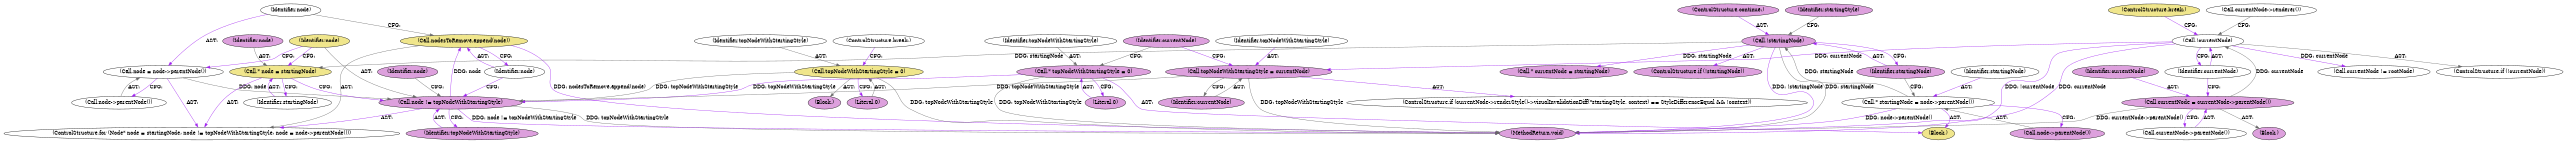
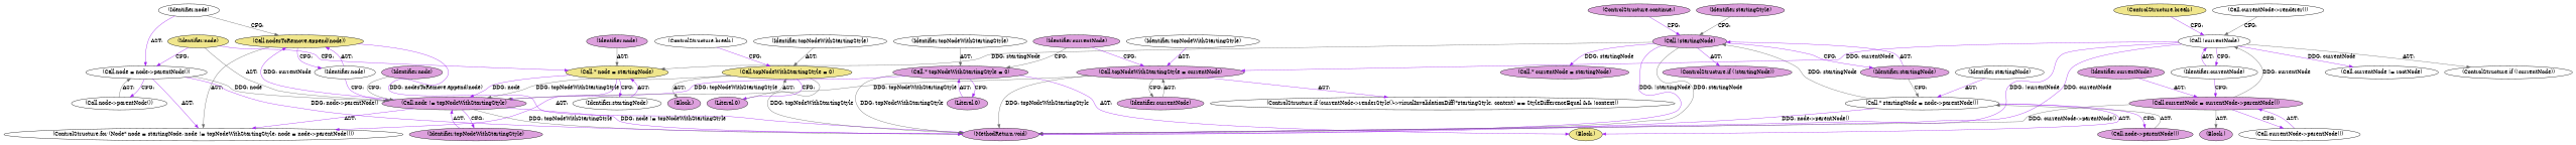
  digraph {
    node [fillcolor=plum style=filled]
    edge [color=purple]
    n1 [fillcolor=khaki label="(Call,nodesToRemove.append(node))"]
    n2 [label="(MethodReturn,void)"]
    n3 [fillcolor=white label="(Identifier,node)"]
    n4 [fillcolor=white label="(ControlStructure,for (Node* node = startingNode; node != topNodeWithStartingStyle; node = node->parentNode()))"]
    n5 [label="(Call,node != topNodeWithStartingStyle)"]
    n6 [label="(Identifier,topNodeWithStartingStyle)"]
    n7 [fillcolor=white label="(Call,node = node->parentNode())"]
    n8 [fillcolor=white label="(Call,node->parentNode())"]
    n9 [fillcolor=khaki label="(Call,* node = startingNode)"]
    n10 [fillcolor=white label="(Identifier,startingNode)"]
    n11 [label="(Call,!startingNode)"]
    n12 [label="(Identifier,startingNode)"]
    n13 [label="(Call,* currentNode = startingNode)"]
    n14 [label="(ControlStructure,if (!startingNode))"]
    n15 [fillcolor=white label="(Call,* startingNode = node->parentNode())"]
    n16 [label="(Call,node->parentNode())"]
    n17 [fillcolor=khaki label="(Block,)"]
    n18 [fillcolor=khaki label="(Call,topNodeWithStartingStyle = 0)"]
    n19 [label="(Literal,0)"]
    n20 [label="(Block,)"]
    n21 [label="(Call,* topNodeWithStartingStyle = 0)"]
    n22 [label="(Literal,0)"]
    n23 [label="(Call,topNodeWithStartingStyle = currentNode)"]
    n24 [label="(Identifier,currentNode)"]
    n25 [fillcolor=white label="(ControlStructure,if (currentNode->renderStyle()->visualInvalidationDiff(*startingStyle, context) == StyleDifferenceEqual && !context))"]
    n26 [fillcolor=white label="(Call,!currentNode)"]
    n27 [fillcolor=white label="(Identifier,currentNode)"]
    n28 [fillcolor=white label="(Call,currentNode != rootNode)"]
    n29 [fillcolor=white label="(ControlStructure,if (!currentNode))"]
    n30 [label="(Call,currentNode = currentNode->parentNode())"]
    n31 [fillcolor=white label="(Call,currentNode->parentNode())"]
    n32 [label="(Block,)"]
    n33 [fillcolor=white label="(Identifier,node)"]
    n34 [fillcolor=white label="(Identifier,startingNode)"]
    n35 [fillcolor=white label="(Identifier,topNodeWithStartingStyle)"]
    n36 [fillcolor=khaki label="(ControlStructure,break;)"]
    n37 [label="(Identifier,node)"]
    n38 [label="(Identifier,node)"]
    n39 [fillcolor=white label="(Call,currentNode->renderer())"]
    n40 [fillcolor=white label="(Identifier,topNodeWithStartingStyle)"]
    n41 [label="(ControlStructure,continue;)"]
    n42 [label="(Identifier,currentNode)"]
    n43 [fillcolor=white label="(Identifier,topNodeWithStartingStyle)"]
    n44 [fillcolor=khaki label="(Identifier,node)"]
    n45 [fillcolor=white label="(ControlStructure,break;)"]
    n46 [label="(Identifier,currentNode)"]
    n47 [label="(Identifier,startingStyle)"]
    n1 -> n2 [label="DDG: nodesToRemove.append(node)"]
    n1 -> n3 [label="CFG: "]
    n1 -> n4 [color=gray40 label="AST: "]
    n3 -> n1 [label="AST: "]
    n3 -> n5 [label="CFG: "]
-   n5 -> n1 [label="DDG: node"]
+   n5 -> n1 [label="DDG: currentNode"]
    n5 -> n2 [color=gray40 label="DDG: topNodeWithStartingStyle"]
    n5 -> n2 [label="DDG: node != topNodeWithStartingStyle"]
    n5 -> n4 [label="AST: "]
    n5 -> n6 [label="CFG: "]
    n6 -> n5 [label="AST: "]
+   n7 -> n2 [label="DDG: node->parentNode()"]
    n7 -> n4 [label="AST: "]
    n7 -> n5 [color=gray40 label="DDG: node"]
    n7 -> n8 [label="CFG: "]
    n8 -> n7 [color=gray40 label="AST: "]
    n9 -> n4 [label="AST: "]
-   n9 -> n5 [label="CFG: "]
+   n9 -> n5 [label="DDG: node"]
    n9 -> n10 [label="CFG: "]
    n10 -> n9 [label="AST: "]
    n11 -> n2 [label="DDG: !startingNode"]
    n11 -> n2 [color=gray40 label="DDG: startingNode"]
    n11 -> n9 [color=gray40 label="DDG: startingNode"]
    n11 -> n12 [label="CFG: "]
    n11 -> n13 [label="DDG: startingNode"]
    n11 -> n14 [label="AST: "]
    n12 -> n11 [label="AST: "]
    n12 -> n15 [color=gray40 label="CFG: "]
    n15 -> n2 [label="DDG: node->parentNode()"]
    n15 -> n11 [color=gray40 label="DDG: startingNode"]
    n15 -> n16 [label="CFG: "]
    n15 -> n17 [label="AST: "]
    n16 -> n15 [color=gray40 label="AST: "]
    n18 -> n2 [color=gray40 label="DDG: topNodeWithStartingStyle"]
    n18 -> n5 [color=gray40 label="DDG: topNodeWithStartingStyle"]
    n18 -> n19 [label="CFG: "]
    n18 -> n20 [color=gray40 label="AST: "]
    n19 -> n18 [color=gray40 label="AST: "]
    n21 -> n2 [color=gray40 label="DDG: topNodeWithStartingStyle"]
    n21 -> n5 [label="DDG: topNodeWithStartingStyle"]
    n21 -> n17 [label="AST: "]
    n21 -> n22 [label="CFG: "]
    n22 -> n21 [label="AST: "]
    n23 -> n2 [color=gray40 label="DDG: topNodeWithStartingStyle"]
    n23 -> n5 [color=gray40 label="DDG: topNodeWithStartingStyle"]
    n23 -> n24 [color=gray40 label="CFG: "]
    n23 -> n25 [label="AST: "]
    n24 -> n23 [color=gray40 label="AST: "]
    n26 -> n2 [label="DDG: !currentNode"]
    n26 -> n2 [label="DDG: currentNode"]
    n26 -> n23 [label="DDG: currentNode"]
    n26 -> n27 [label="CFG: "]
    n26 -> n28 [label="DDG: currentNode"]
    n26 -> n29 [color=gray40 label="AST: "]
    n27 -> n26 [label="AST: "]
    n27 -> n30 [label="CFG: "]
    n30 -> n2 [color=gray40 label="DDG: currentNode->parentNode()"]
    n30 -> n26 [color=gray40 label="DDG: currentNode"]
    n30 -> n31 [label="CFG: "]
    n30 -> n32 [color=gray40 label="AST: "]
    n31 -> n30 [label="AST: "]
    n33 -> n1 [color=gray40 label="CFG: "]
    n33 -> n7 [label="AST: "]
    n34 -> n15 [label="AST: "]
    n35 -> n23 [label="AST: "]
    n36 -> n26 [label="CFG: "]
    n37 -> n9 [color=gray40 label="AST: "]
    n38 -> n5 [color=gray40 label="CFG: "]
    n39 -> n26 [color=gray40 label="CFG: "]
    n40 -> n18 [color=gray40 label="AST: "]
-   n41 -> n11 [label="AST: "]
+   n41 -> n11 [label="CFG: "]
    n42 -> n21 [color=gray40 label="CFG: "]
    n42 -> n23 [label="CFG: "]
    n43 -> n21 [color=gray40 label="AST: "]
    n44 -> n5 [color=gray40 label="AST: "]
    n44 -> n7 [label="CFG: "]
    n44 -> n9 [label="CFG: "]
    n45 -> n18 [label="CFG: "]
    n46 -> n30 [label="AST: "]
    n47 -> n11 [color=gray40 label="CFG: "]
  }
